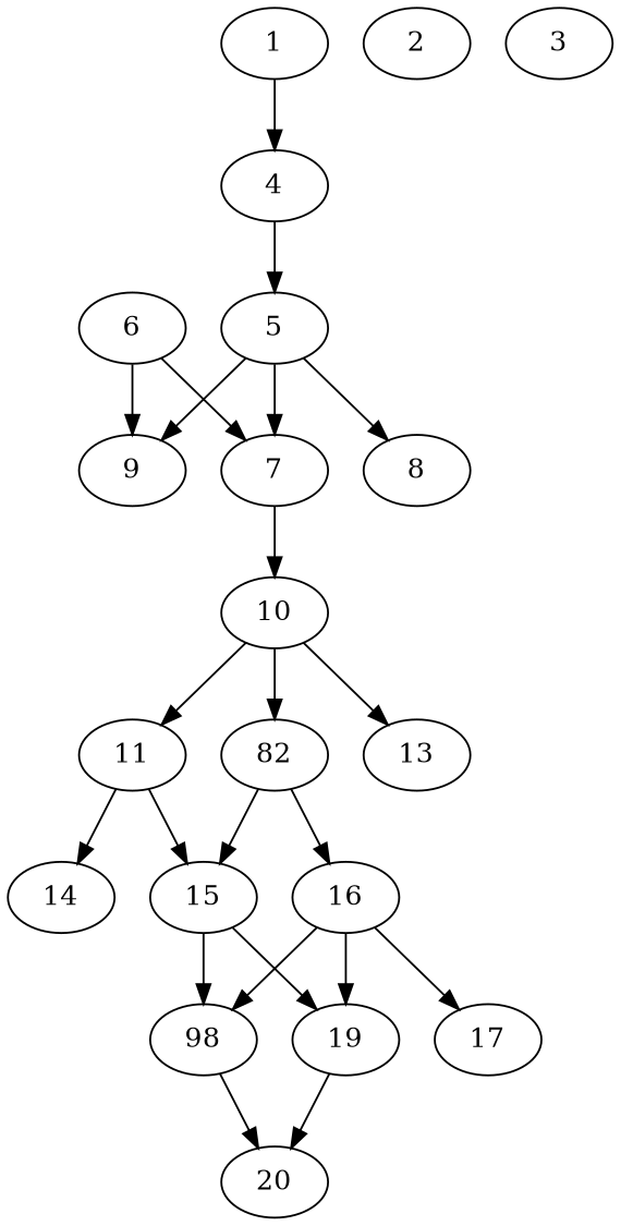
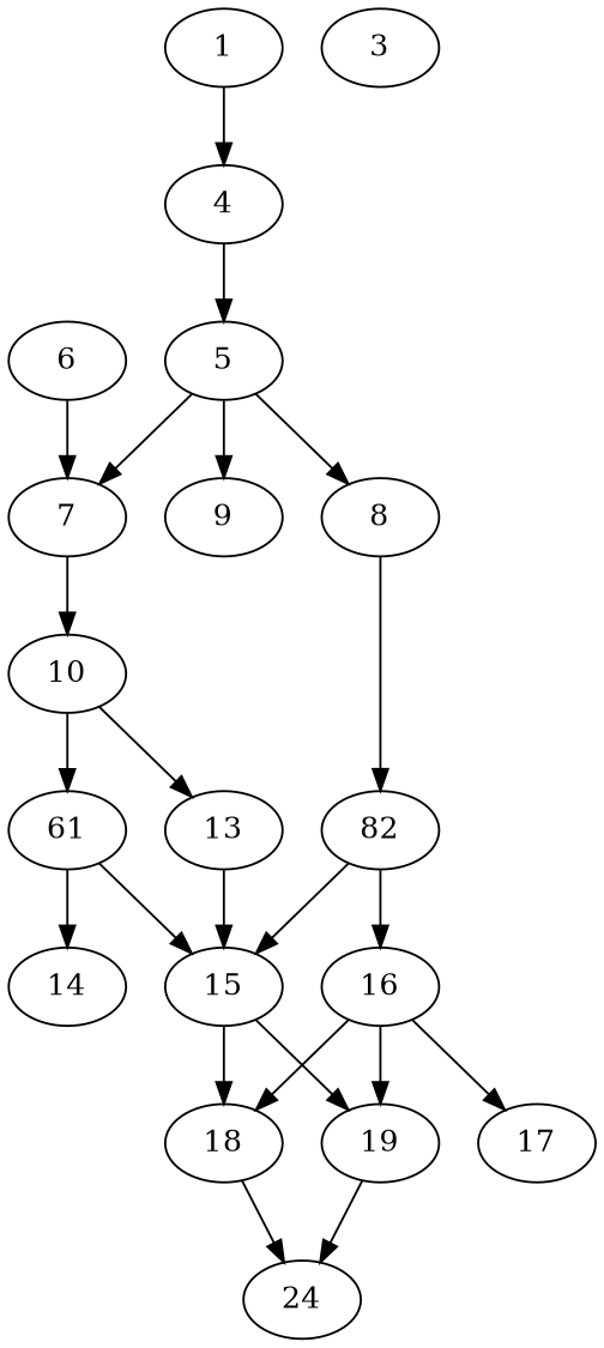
  digraph {
    node [alpha=0.18]
    1 [alpha=0.09 expect_size=39666688]
    4 [alpha=0.16 expect_size=15975424]
    5 [expect_size=10130432]
    7 [alpha=0.04 expect_size=14616576]
    8 [alpha=0.04 expect_size=6690816]
    9 [alpha=0.05 expect_size=16169984]
    6 [expect_size=24564736]
-   2 [alpha=0.06 expect_size=15506432]
    3 [alpha=0.11 expect_size=23984128]
    10 [alpha=0.19 expect_size=40477696]
-   11 [alpha=0.07 expect_size=23041024]
+   11 [alpha=0.07 expect_size=23041024 label=61]
    n12 [alpha=0.14 expect_size=43944960 label=82]
    13 [alpha=0.02 expect_size=9784320]
    14 [alpha=0.10 expect_size=36752384]
    15 [alpha=0.15 expect_size=26866688]
    16 [alpha=0.03 expect_size=22790144]
-   18 [alpha=0.01 expect_size=27167744 label=98]
+   18 [alpha=0.01 expect_size=27167744]
    19 [alpha=0.17 expect_size=36794368]
    17 [alpha=0.15 expect_size=17546240]
-   20 [alpha=0.10 expect_size=49362944]
+   20 [alpha=0.10 expect_size=49362944 label=24]
    1 -> 4
    4 -> 5
    5 -> 7
    5 -> 8
    5 -> 9
    7 -> 10
    6 -> 7
-   6 -> 9
    10 -> 11
-   10 -> n12
+   8 -> n12
    10 -> 13
    11 -> 14
    11 -> 15
    n12 -> 15
    n12 -> 16
+   13 -> 15
    15 -> 18
    15 -> 19
    16 -> 18
    16 -> 19
    16 -> 17
    18 -> 20
    19 -> 20
  }
